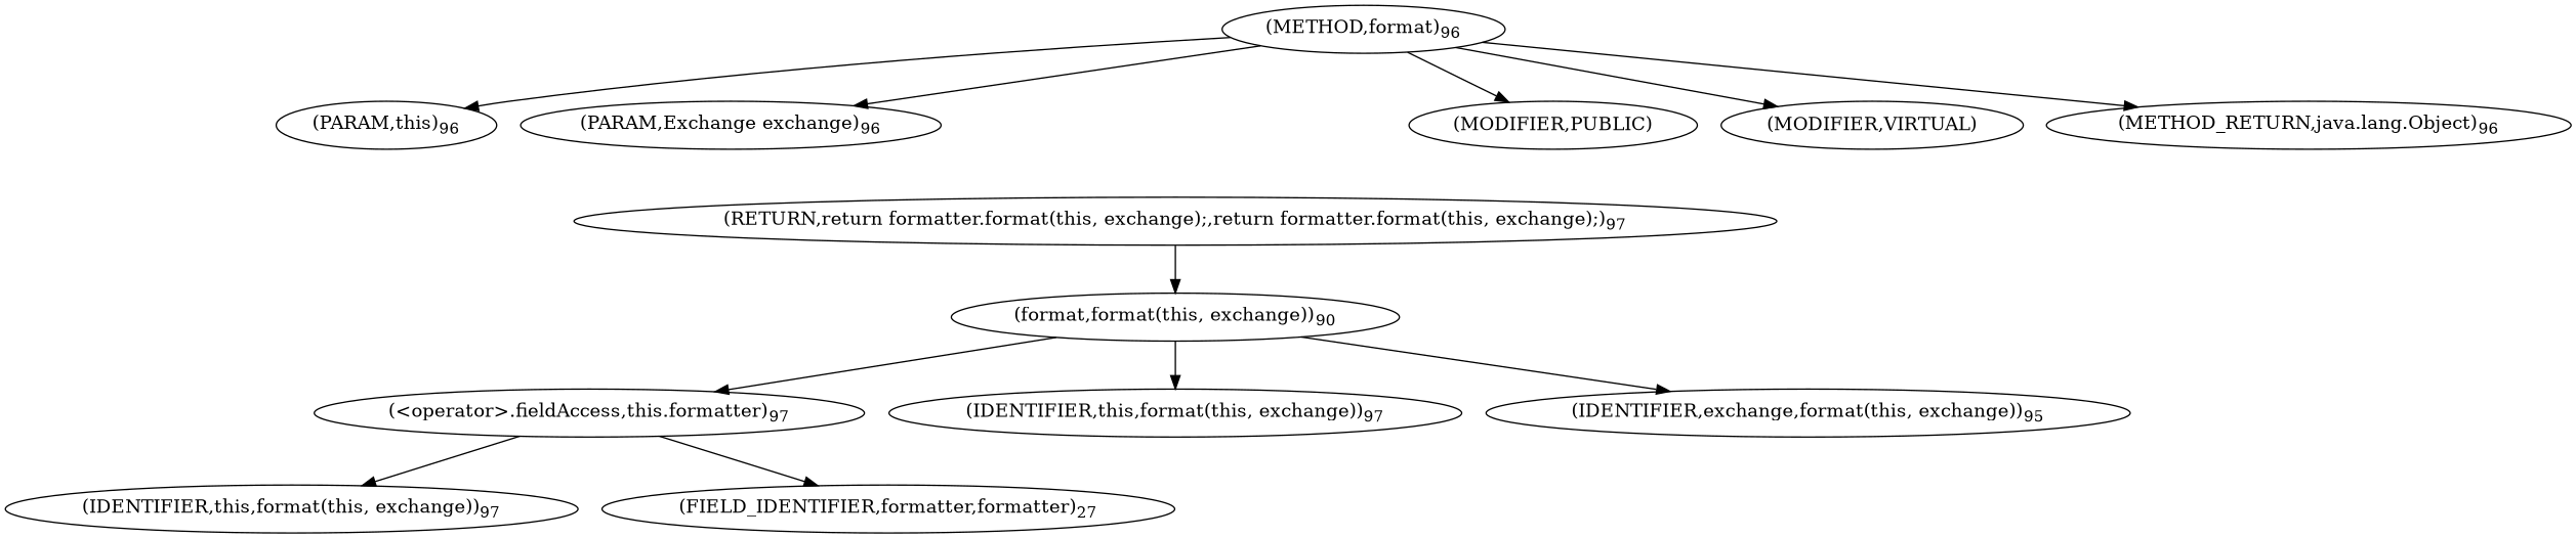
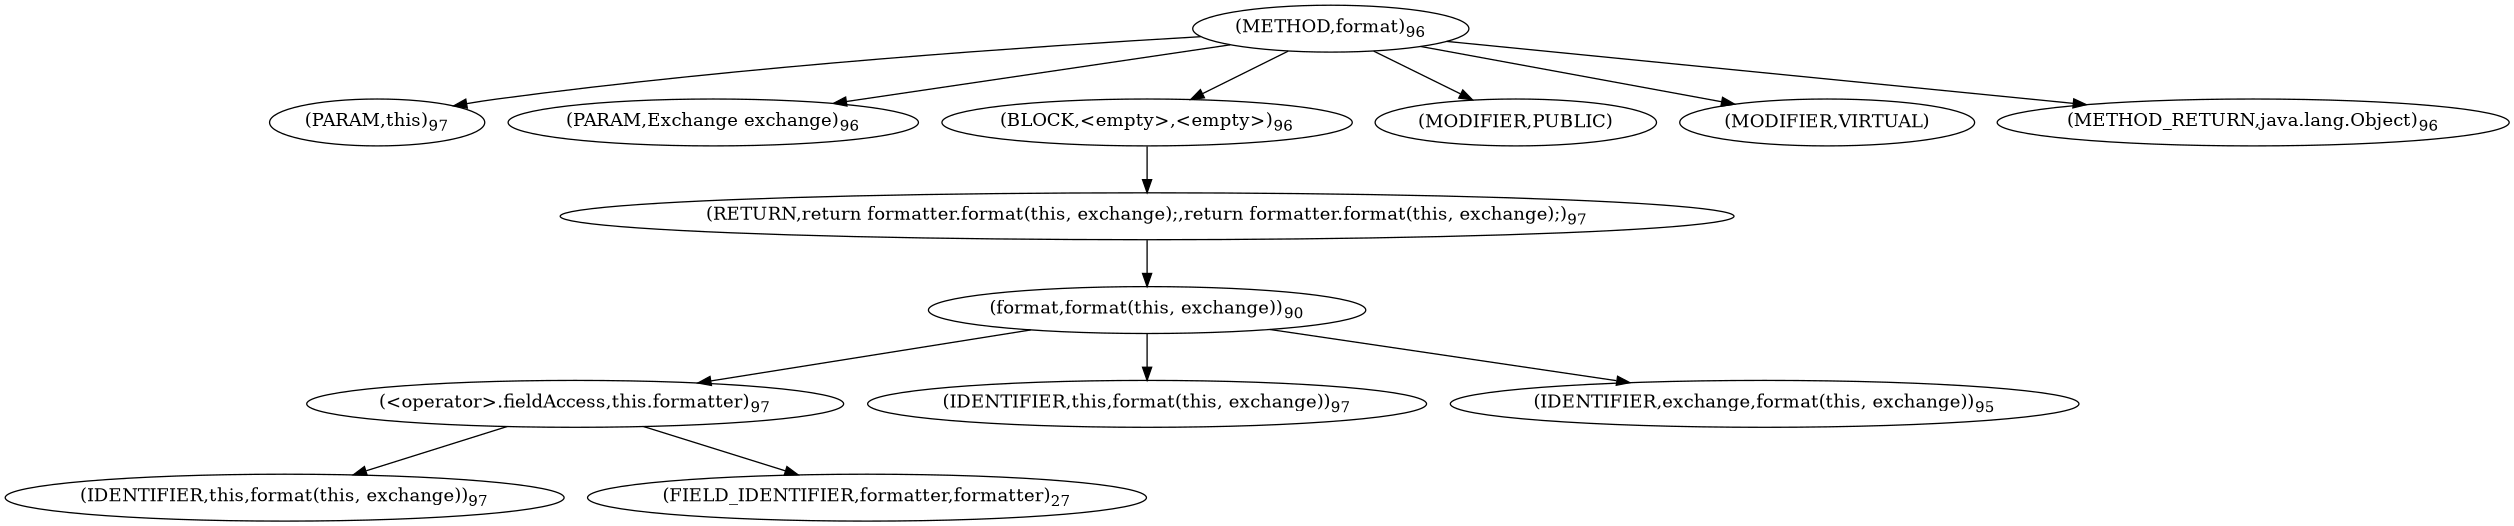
  digraph {
    n1 [label=<(METHOD,format)<SUB>96</SUB>>]
-   n2 [label=<(PARAM,this)<SUB>96</SUB>>]
+   n2 [label=<(PARAM,this)<SUB>97</SUB>>]
    n3 [label=<(PARAM,Exchange exchange)<SUB>96</SUB>>]
+   n4 [label=<(BLOCK,&lt;empty&gt;,&lt;empty&gt;)<SUB>96</SUB>>]
    n5 [label=<(MODIFIER,PUBLIC)>]
    n6 [label=<(MODIFIER,VIRTUAL)>]
    n7 [label=<(METHOD_RETURN,java.lang.Object)<SUB>96</SUB>>]
    n8 [label=<(RETURN,return formatter.format(this, exchange);,return formatter.format(this, exchange);)<SUB>97</SUB>>]
    n9 [label=<(format,format(this, exchange))<SUB>90</SUB>>]
    n10 [label=<(&lt;operator&gt;.fieldAccess,this.formatter)<SUB>97</SUB>>]
    n11 [label=<(IDENTIFIER,this,format(this, exchange))<SUB>97</SUB>>]
    n12 [label=<(IDENTIFIER,exchange,format(this, exchange))<SUB>95</SUB>>]
    n13 [label=<(IDENTIFIER,this,format(this, exchange))<SUB>97</SUB>>]
    n14 [label=<(FIELD_IDENTIFIER,formatter,formatter)<SUB>27</SUB>>]
    n1 -> n2
    n1 -> n3
+   n1 -> n4
    n1 -> n5
    n1 -> n6
    n1 -> n7
+   n4 -> n8
    n8 -> n9
    n9 -> n10
    n9 -> n11
    n9 -> n12
    n10 -> n13
    n10 -> n14
  }
